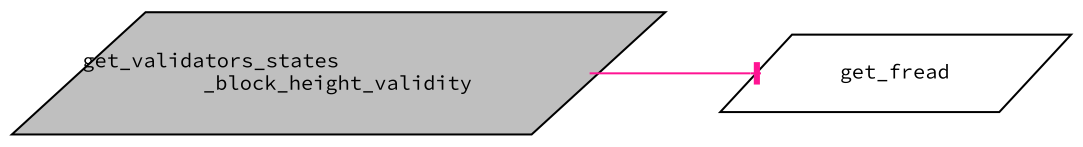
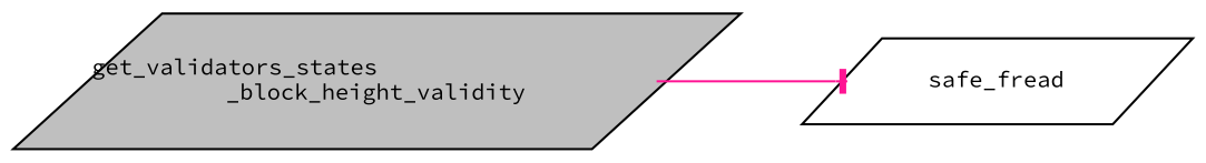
  digraph {
    rankdir=LR
    fontname="Source Code Pro"
    node [color=black fontname="Source Code Pro" fontsize=10 shape=parallelogram style=filled]
    n1 [fillcolor=grey75 fontcolor=black height=0.2 label="get_validators_states\l_block_height_validity" width=0.4]
-   n2 [fillcolor=white height=0.2 label=get_fread width=0.4]
+   n2 [fillcolor=white height=0.2 label=safe_fread width=0.4]
    n1 -> n2 [color=deeppink fontname="Source Code Pro" fontsize=10 labelfontname=Helvetica labelfontsize=10 style=solid arrowhead=tee]
  }
